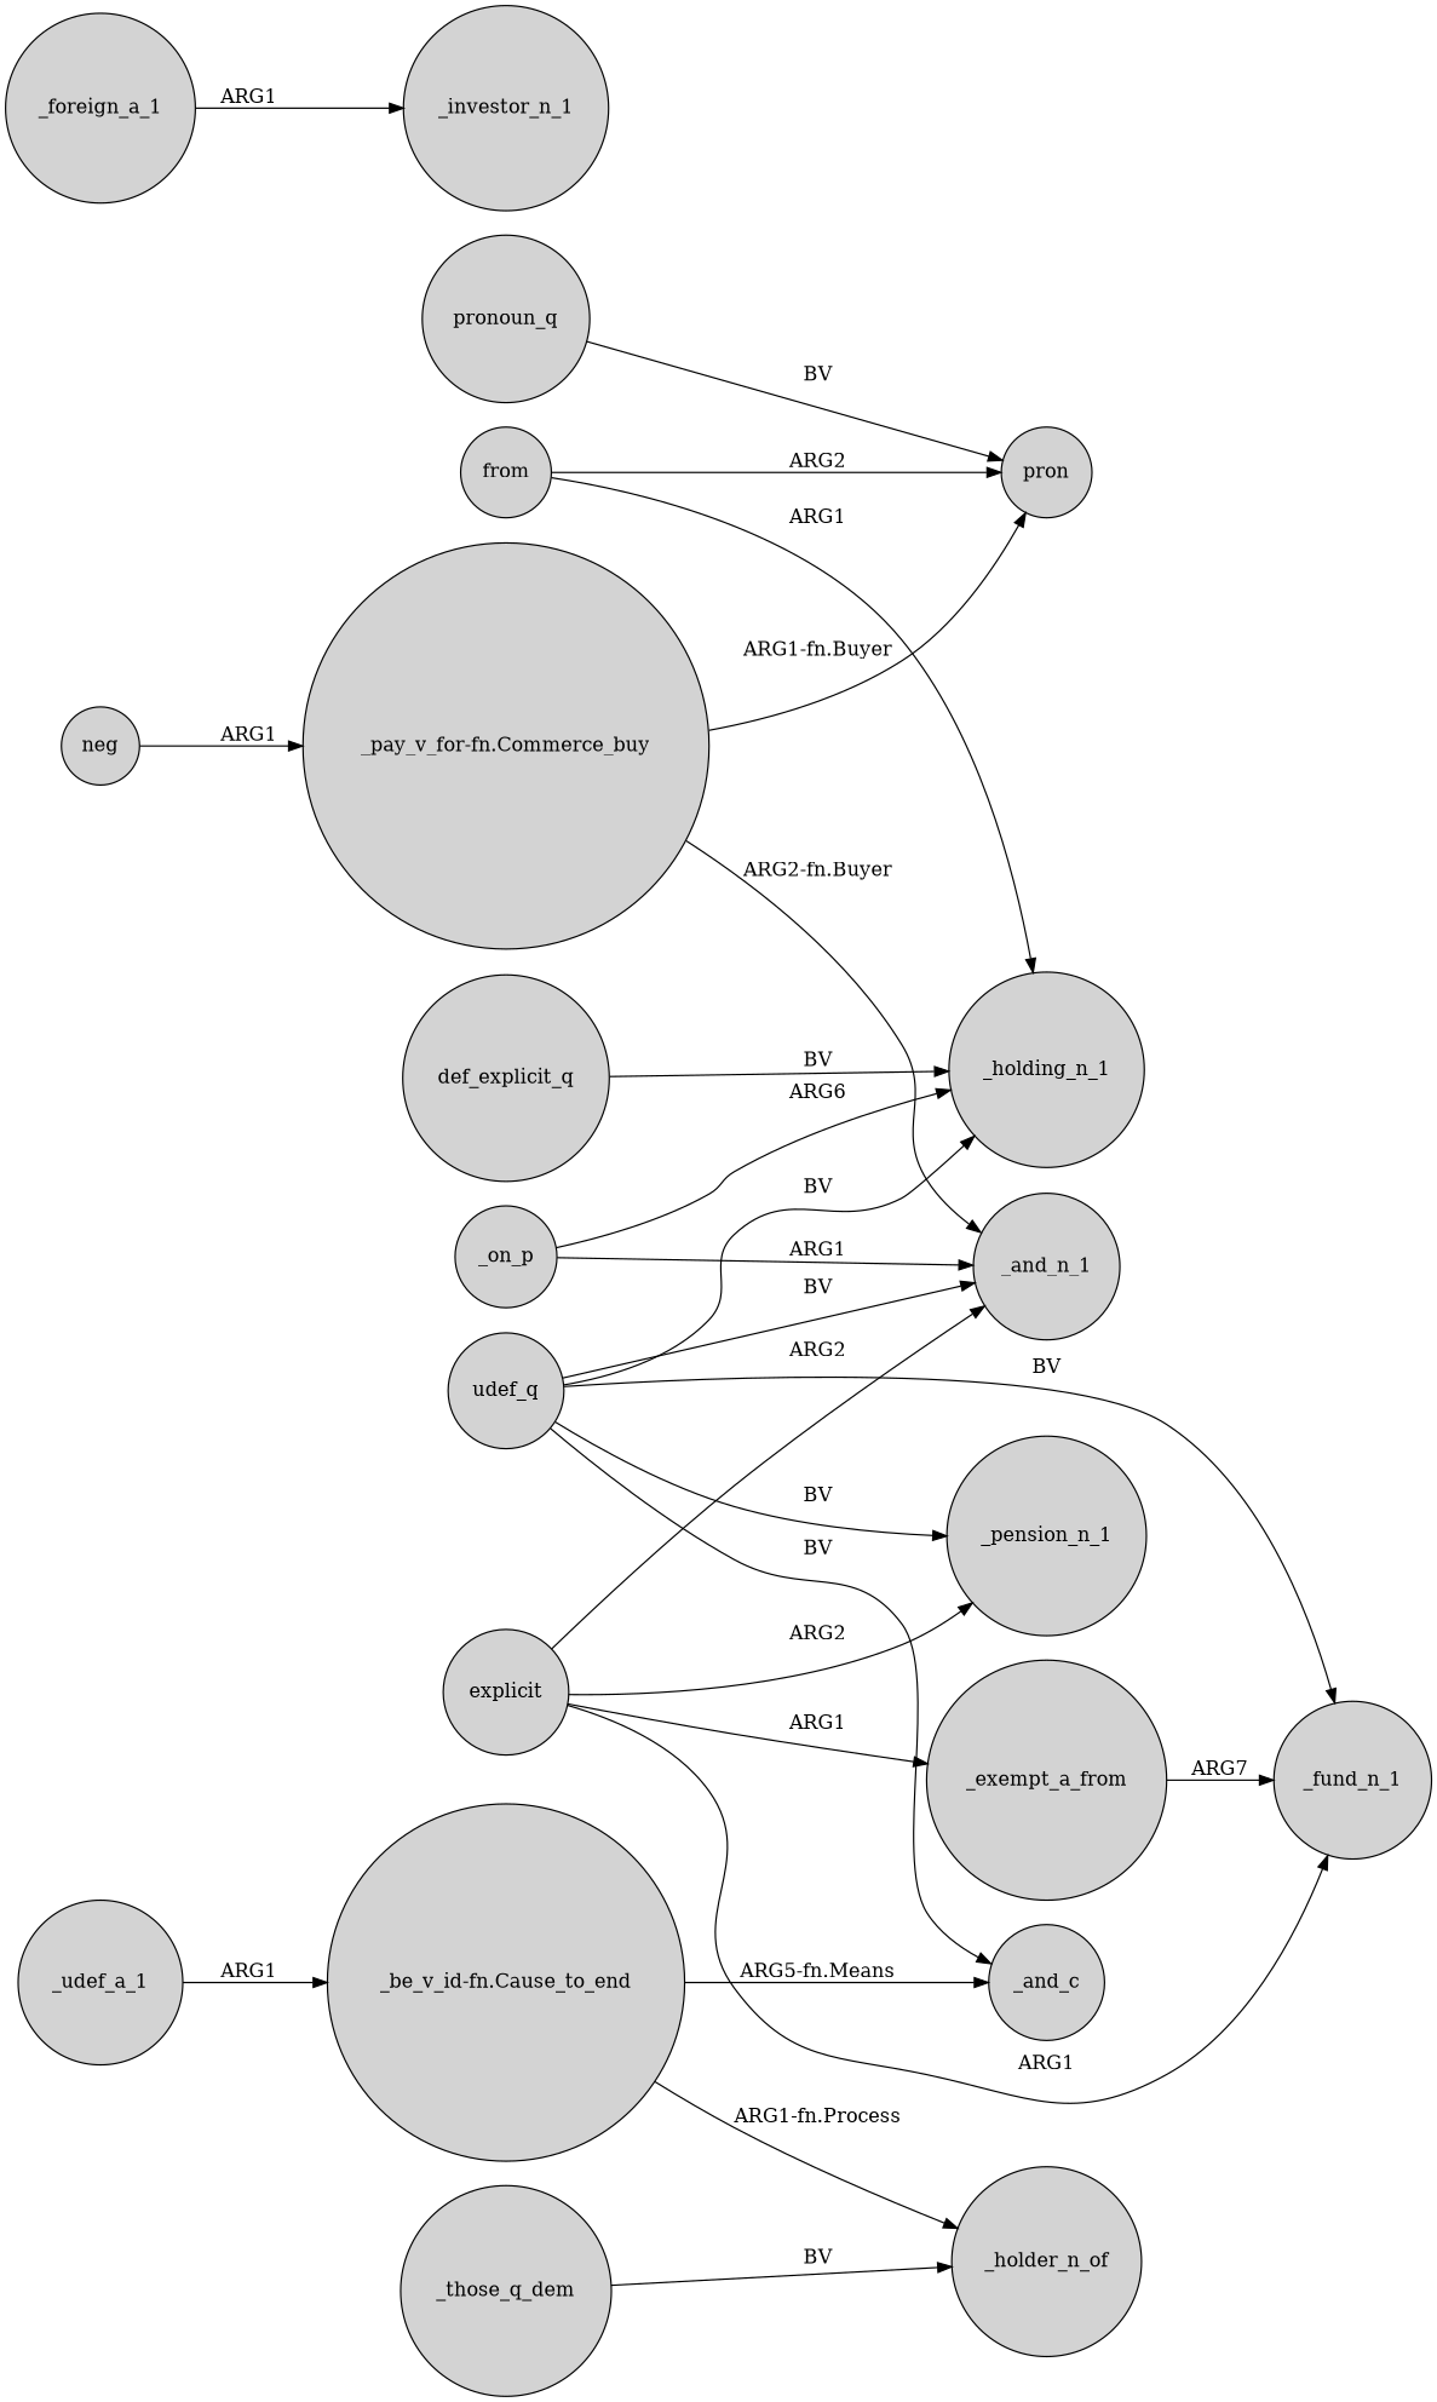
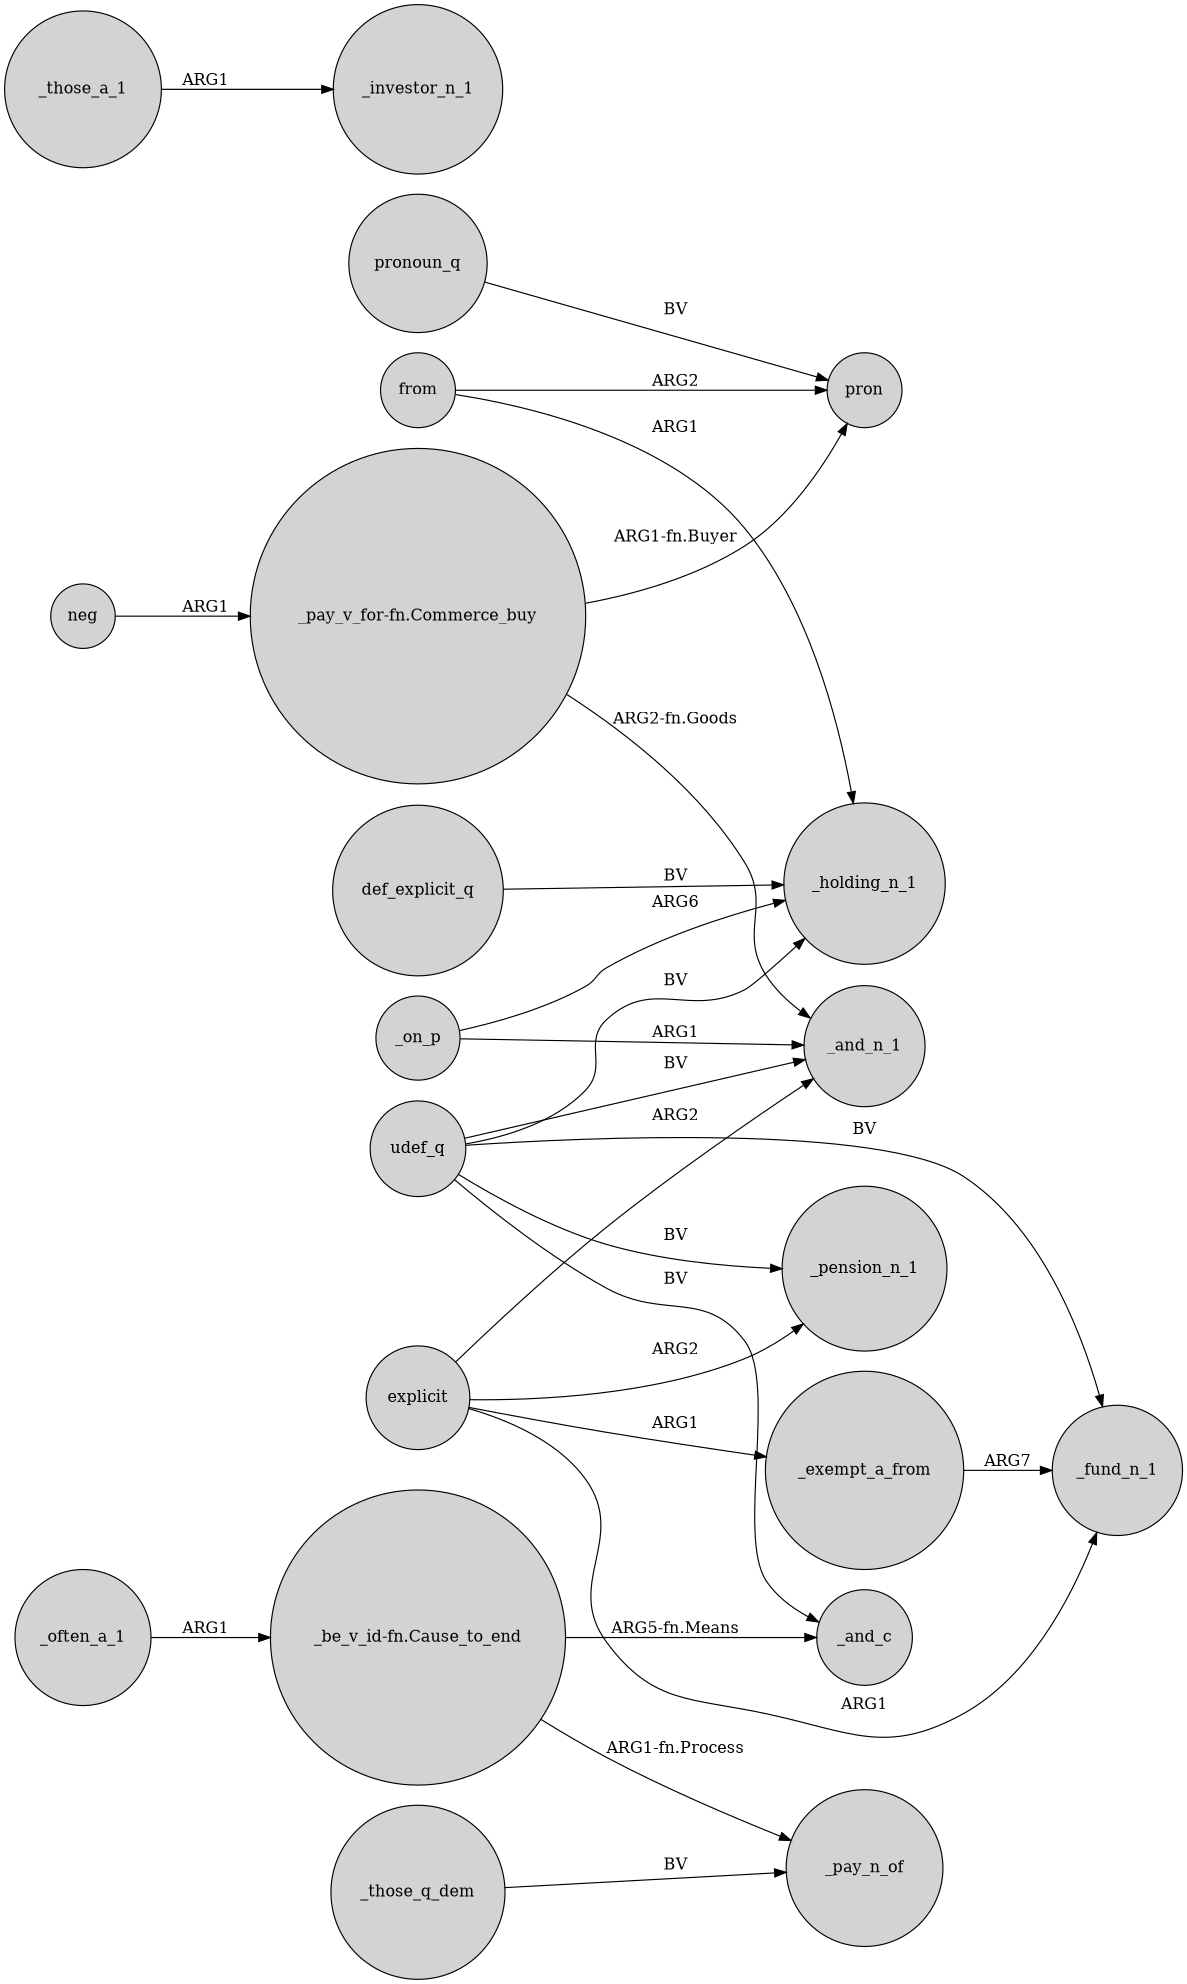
  digraph {
    rankdir=LR
    node [shape=circle style=filled]
    n1 [label=_and_n_1]
    "_pay_v_for-fn.Commerce_buy"
    pron
    _on_p
    _holding_n_1
    _those_q_dem
-   _holder_n_of
+   _holder_n_of [label=_pay_n_of]
    _exempt_a_from
    _fund_n_1
    n10 [label=explicit]
    _pension_n_1
    udef_q
    _and_c
    neg
-   _often_a_1 [label=_udef_a_1]
+   _often_a_1
    "_be_v_id-fn.Cause_to_end"
    pronoun_q
    n18 [label=from]
-   _foreign_a_1
+   _foreign_a_1 [label=_those_a_1]
    _investor_n_1
    def_explicit_q
-   "_pay_v_for-fn.Commerce_buy" -> n1 [label="ARG2-fn.Buyer"]
+   "_pay_v_for-fn.Commerce_buy" -> n1 [label="ARG2-fn.Goods"]
    "_pay_v_for-fn.Commerce_buy" -> pron [label="ARG1-fn.Buyer"]
    _on_p -> n1 [label=ARG1]
    _on_p -> _holding_n_1 [label=ARG6]
    _those_q_dem -> _holder_n_of [label=BV]
    _exempt_a_from -> _fund_n_1 [label=ARG7]
    n10 -> n1 [label=ARG2]
    n10 -> _exempt_a_from [label=ARG1]
    n10 -> _fund_n_1 [label=ARG1]
    n10 -> _pension_n_1 [label=ARG2]
    udef_q -> n1 [label=BV]
    udef_q -> _holding_n_1 [label=BV]
    udef_q -> _fund_n_1 [label=BV]
    udef_q -> _pension_n_1 [label=BV]
    udef_q -> _and_c [label=BV]
    neg -> "_pay_v_for-fn.Commerce_buy" [label=ARG1]
    _often_a_1 -> "_be_v_id-fn.Cause_to_end" [label=ARG1]
    "_be_v_id-fn.Cause_to_end" -> _holder_n_of [label="ARG1-fn.Process"]
    "_be_v_id-fn.Cause_to_end" -> _and_c [label="ARG5-fn.Means"]
    pronoun_q -> pron [label=BV]
    n18 -> pron [label=ARG2]
    n18 -> _holding_n_1 [label=ARG1]
    _foreign_a_1 -> _investor_n_1 [label=ARG1]
    def_explicit_q -> _holding_n_1 [label=BV]
  }
